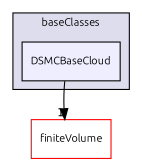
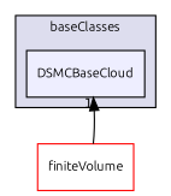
  digraph {
    compound=true
    fontname=Ubuntu
    node [fontname=Ubuntu fontsize=10 shape=box]
    n1 [fillcolor="#eeeeff" label=DSMCBaseCloud pencolor=black style=filled]
    n2 [color=red label=finiteVolume]
    subgraph cluster_1 {
      bgcolor="#ddddee"
      fontsize=10
      label=baseClasses
      pencolor=black
      n1
    }
-   n1 -> n2 [headlabel=1 labeldistance=1.5 labelfontname=Helvetica labelfontsize=10 fontname=Ubuntu]
+   n2 -> n1 [headlabel=1 labeldistance=1.5 labelfontname=Helvetica labelfontsize=10 fontname=Ubuntu]
  }
